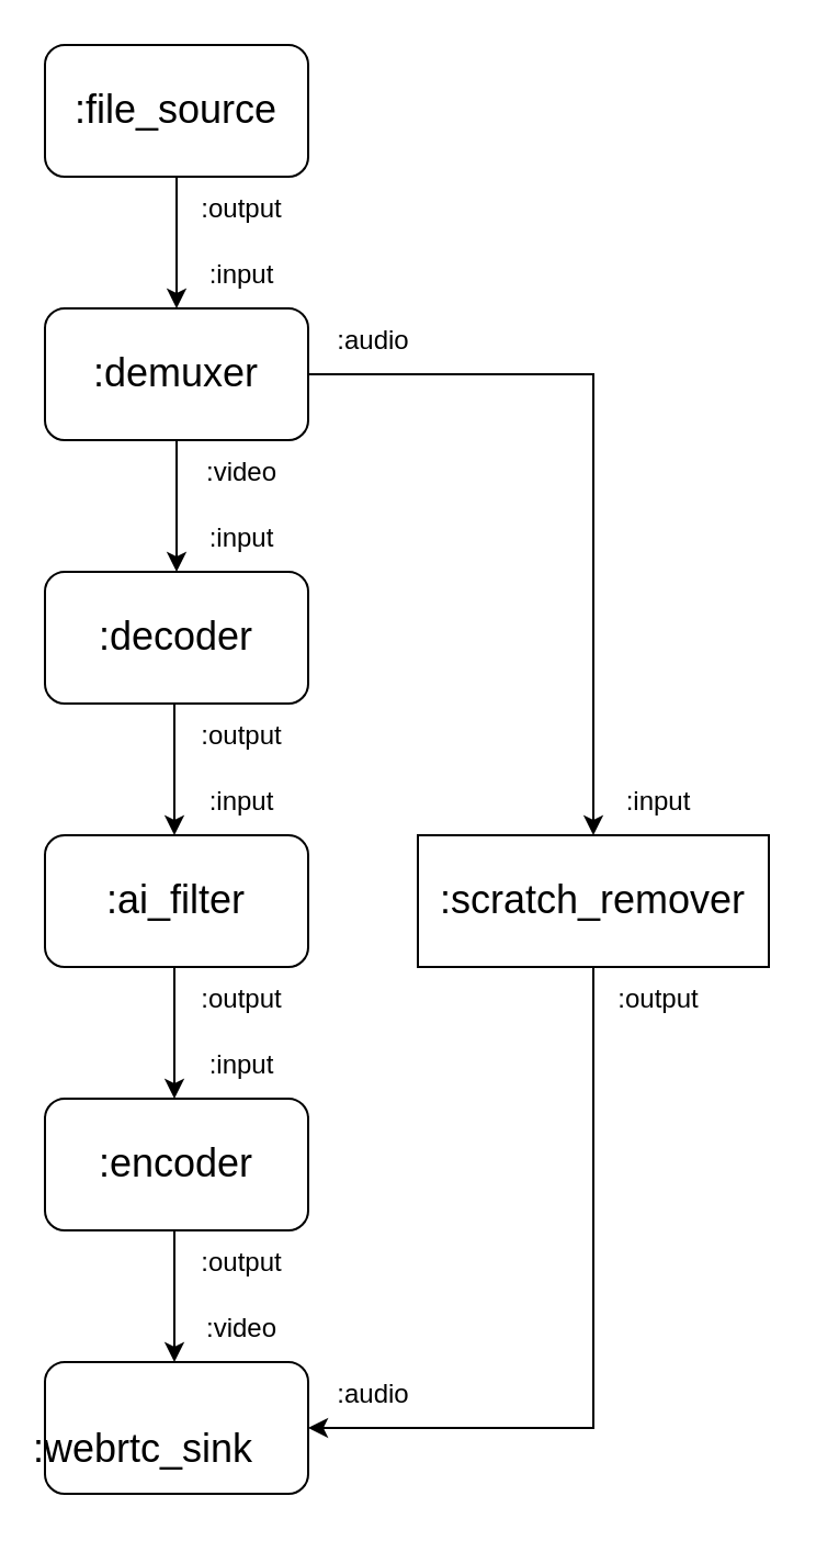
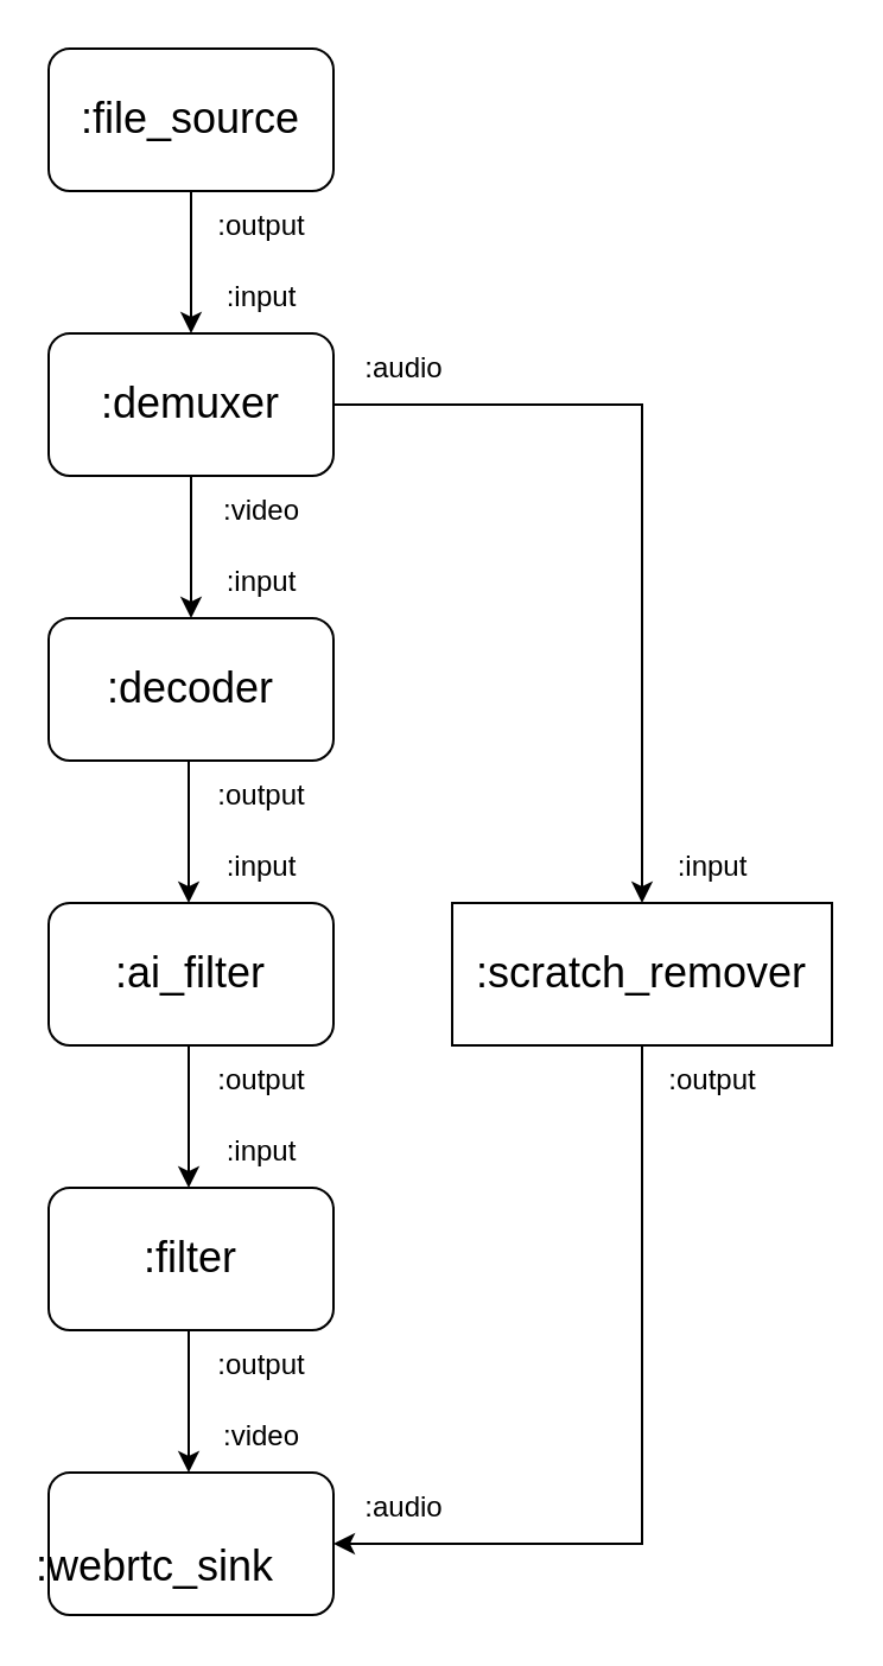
  <mxCell id="0" />
  <mxCell id="1" parent="0" />
  <mxCell id="2" value="" style="rounded=1;whiteSpace=wrap;html=1;" vertex="1" parent="1"><mxGeometry x="20" y="20" width="120" height="60" as="geometry" /></mxCell>
  <mxCell id="3" style="edgeStyle=orthogonalEdgeStyle;rounded=0;orthogonalLoop=1;jettySize=auto;html=1;exitX=1;exitY=0.5;exitDx=0;exitDy=0;entryX=0.5;entryY=0;entryDx=0;entryDy=0;" edge="1" parent="1" source="4" target="30"><mxGeometry relative="1" as="geometry" /></mxCell>
  <mxCell id="4" value="" style="rounded=1;whiteSpace=wrap;html=1;" vertex="1" parent="1"><mxGeometry x="20" y="140" width="120" height="60" as="geometry" /></mxCell>
  <mxCell id="5" value="" style="rounded=1;whiteSpace=wrap;html=1;" vertex="1" parent="1"><mxGeometry x="20" y="260" width="120" height="60" as="geometry" /></mxCell>
  <mxCell id="6" value="" style="rounded=1;whiteSpace=wrap;html=1;" vertex="1" parent="1"><mxGeometry x="20" y="380" width="120" height="60" as="geometry" /></mxCell>
  <mxCell id="7" value="" style="rounded=1;whiteSpace=wrap;html=1;" vertex="1" parent="1"><mxGeometry x="20" y="500" width="120" height="60" as="geometry" /></mxCell>
  <mxCell id="8" value="" style="rounded=1;whiteSpace=wrap;html=1;" vertex="1" parent="1"><mxGeometry x="20" y="620" width="120" height="60" as="geometry" /></mxCell>
  <mxCell id="9" value="" style="endArrow=classic;html=1;rounded=0;entryX=0.5;entryY=0;entryDx=0;entryDy=0;" edge="1" parent="1" target="4"><mxGeometry width="50" height="50" relative="1" as="geometry"><mxPoint x="80" y="80" as="sourcePoint" /><mxPoint x="130" y="30" as="targetPoint" /></mxGeometry></mxCell>
  <mxCell id="10" value=":file_source" style="text;html=1;align=center;verticalAlign=middle;whiteSpace=wrap;rounded=0;fontSize=18;" vertex="1" parent="1"><mxGeometry x="50" y="35" width="60" height="30" as="geometry" /></mxCell>
  <mxCell id="11" value=":demuxer" style="text;html=1;align=center;verticalAlign=middle;whiteSpace=wrap;rounded=0;fontSize=18;" vertex="1" parent="1"><mxGeometry x="50" y="155" width="60" height="30" as="geometry" /></mxCell>
  <mxCell id="12" value=":decoder" style="text;html=1;align=center;verticalAlign=middle;whiteSpace=wrap;rounded=0;fontSize=18;" vertex="1" parent="1"><mxGeometry x="50" y="275" width="60" height="30" as="geometry" /></mxCell>
  <mxCell id="13" value=":ai_filter" style="text;html=1;align=center;verticalAlign=middle;whiteSpace=wrap;rounded=0;fontSize=18;" vertex="1" parent="1"><mxGeometry x="50" y="395" width="60" height="30" as="geometry" /></mxCell>
- <mxCell id="14" value=":encoder" style="text;html=1;align=center;verticalAlign=middle;whiteSpace=wrap;rounded=0;fontSize=18;" vertex="1" parent="1"><mxGeometry x="50" y="515" width="60" height="30" as="geometry" /></mxCell>
+ <mxCell id="14" value=":filter" style="text;html=1;align=center;verticalAlign=middle;whiteSpace=wrap;rounded=0;fontSize=18;" vertex="1" parent="1"><mxGeometry x="50" y="515" width="60" height="30" as="geometry" /></mxCell>
  <mxCell id="15" value=":webrtc_sink" style="text;html=1;align=center;verticalAlign=middle;whiteSpace=wrap;rounded=0;fontSize=18;" vertex="1" parent="1"><mxGeometry x="35" y="645" width="60" height="30" as="geometry" /></mxCell>
  <mxCell id="16" value=":output" style="text;html=1;align=center;verticalAlign=middle;whiteSpace=wrap;rounded=0;" vertex="1" parent="1"><mxGeometry x="80" y="80" width="60" height="30" as="geometry" /></mxCell>
  <mxCell id="17" value=":input" style="text;html=1;align=center;verticalAlign=middle;whiteSpace=wrap;rounded=0;" vertex="1" parent="1"><mxGeometry x="80" y="110" width="60" height="30" as="geometry" /></mxCell>
  <mxCell id="18" value=":video" style="text;html=1;align=center;verticalAlign=middle;whiteSpace=wrap;rounded=0;" vertex="1" parent="1"><mxGeometry x="80" y="200" width="60" height="30" as="geometry" /></mxCell>
  <mxCell id="19" value=":input" style="text;html=1;align=center;verticalAlign=middle;whiteSpace=wrap;rounded=0;" vertex="1" parent="1"><mxGeometry x="80" y="230" width="60" height="30" as="geometry" /></mxCell>
  <mxCell id="20" value="" style="endArrow=classic;html=1;rounded=0;entryX=0.5;entryY=0;entryDx=0;entryDy=0;" edge="1" parent="1" target="5"><mxGeometry width="50" height="50" relative="1" as="geometry"><mxPoint x="80" y="200" as="sourcePoint" /><mxPoint x="130" y="150" as="targetPoint" /></mxGeometry></mxCell>
  <mxCell id="21" value="" style="endArrow=classic;html=1;rounded=0;entryX=0.5;entryY=0;entryDx=0;entryDy=0;" edge="1" parent="1"><mxGeometry width="50" height="50" relative="1" as="geometry"><mxPoint x="79" y="320" as="sourcePoint" /><mxPoint x="79" y="380" as="targetPoint" /></mxGeometry></mxCell>
  <mxCell id="22" value="" style="endArrow=classic;html=1;rounded=0;entryX=0.5;entryY=0;entryDx=0;entryDy=0;" edge="1" parent="1"><mxGeometry width="50" height="50" relative="1" as="geometry"><mxPoint x="79" y="440" as="sourcePoint" /><mxPoint x="79" y="500" as="targetPoint" /></mxGeometry></mxCell>
  <mxCell id="23" value="" style="endArrow=classic;html=1;rounded=0;entryX=0.5;entryY=0;entryDx=0;entryDy=0;" edge="1" parent="1"><mxGeometry width="50" height="50" relative="1" as="geometry"><mxPoint x="79" y="560" as="sourcePoint" /><mxPoint x="79" y="620" as="targetPoint" /></mxGeometry></mxCell>
  <mxCell id="24" value=":output" style="text;html=1;align=center;verticalAlign=middle;whiteSpace=wrap;rounded=0;" vertex="1" parent="1"><mxGeometry x="80" y="320" width="60" height="30" as="geometry" /></mxCell>
  <mxCell id="25" value=":output" style="text;html=1;align=center;verticalAlign=middle;whiteSpace=wrap;rounded=0;" vertex="1" parent="1"><mxGeometry x="80" y="440" width="60" height="30" as="geometry" /></mxCell>
  <mxCell id="26" value=":output" style="text;html=1;align=center;verticalAlign=middle;whiteSpace=wrap;rounded=0;" vertex="1" parent="1"><mxGeometry x="80" y="560" width="60" height="30" as="geometry" /></mxCell>
  <mxCell id="27" value=":video" style="text;html=1;align=center;verticalAlign=middle;whiteSpace=wrap;rounded=0;" vertex="1" parent="1"><mxGeometry x="80" y="590" width="60" height="30" as="geometry" /></mxCell>
  <mxCell id="28" value=":input" style="text;html=1;align=center;verticalAlign=middle;whiteSpace=wrap;rounded=0;" vertex="1" parent="1"><mxGeometry x="80" y="350" width="60" height="30" as="geometry" /></mxCell>
  <mxCell id="29" value=":input" style="text;html=1;align=center;verticalAlign=middle;whiteSpace=wrap;rounded=0;" vertex="1" parent="1"><mxGeometry x="80" y="470" width="60" height="30" as="geometry" /></mxCell>
  <mxCell id="30" value="&lt;font style=&quot;font-size: 18px;&quot;&gt;:scratch_remover&lt;/font&gt;" style="whiteSpace=wrap;html=1;rounded=0;" vertex="1" parent="1"><mxGeometry x="190" y="380" width="160" height="60" as="geometry" /></mxCell>
  <mxCell id="31" value="" style="endArrow=classic;html=1;rounded=0;entryX=1;entryY=0.5;entryDx=0;entryDy=0;exitX=0.5;exitY=1;exitDx=0;exitDy=0;" edge="1" parent="1" source="30" target="8"><mxGeometry width="50" height="50" relative="1" as="geometry"><mxPoint x="320" y="442.5" as="sourcePoint" /><mxPoint x="370" y="392.5" as="targetPoint" /><Array as="points"><mxPoint x="270" y="650" /></Array></mxGeometry></mxCell>
  <mxCell id="32" value=":audio" style="text;html=1;align=center;verticalAlign=middle;whiteSpace=wrap;rounded=0;" vertex="1" parent="1"><mxGeometry x="140" y="140" width="60" height="30" as="geometry" /></mxCell>
  <mxCell id="33" value=":audio" style="text;html=1;align=center;verticalAlign=middle;whiteSpace=wrap;rounded=0;" vertex="1" parent="1"><mxGeometry x="140" y="620" width="60" height="30" as="geometry" /></mxCell>
  <mxCell id="34" value=":output" style="text;html=1;align=center;verticalAlign=middle;whiteSpace=wrap;rounded=0;" vertex="1" parent="1"><mxGeometry x="270" y="440" width="60" height="30" as="geometry" /></mxCell>
  <mxCell id="35" value=":input" style="text;html=1;align=center;verticalAlign=middle;whiteSpace=wrap;rounded=0;" vertex="1" parent="1"><mxGeometry x="270" y="350" width="60" height="30" as="geometry" /></mxCell>
